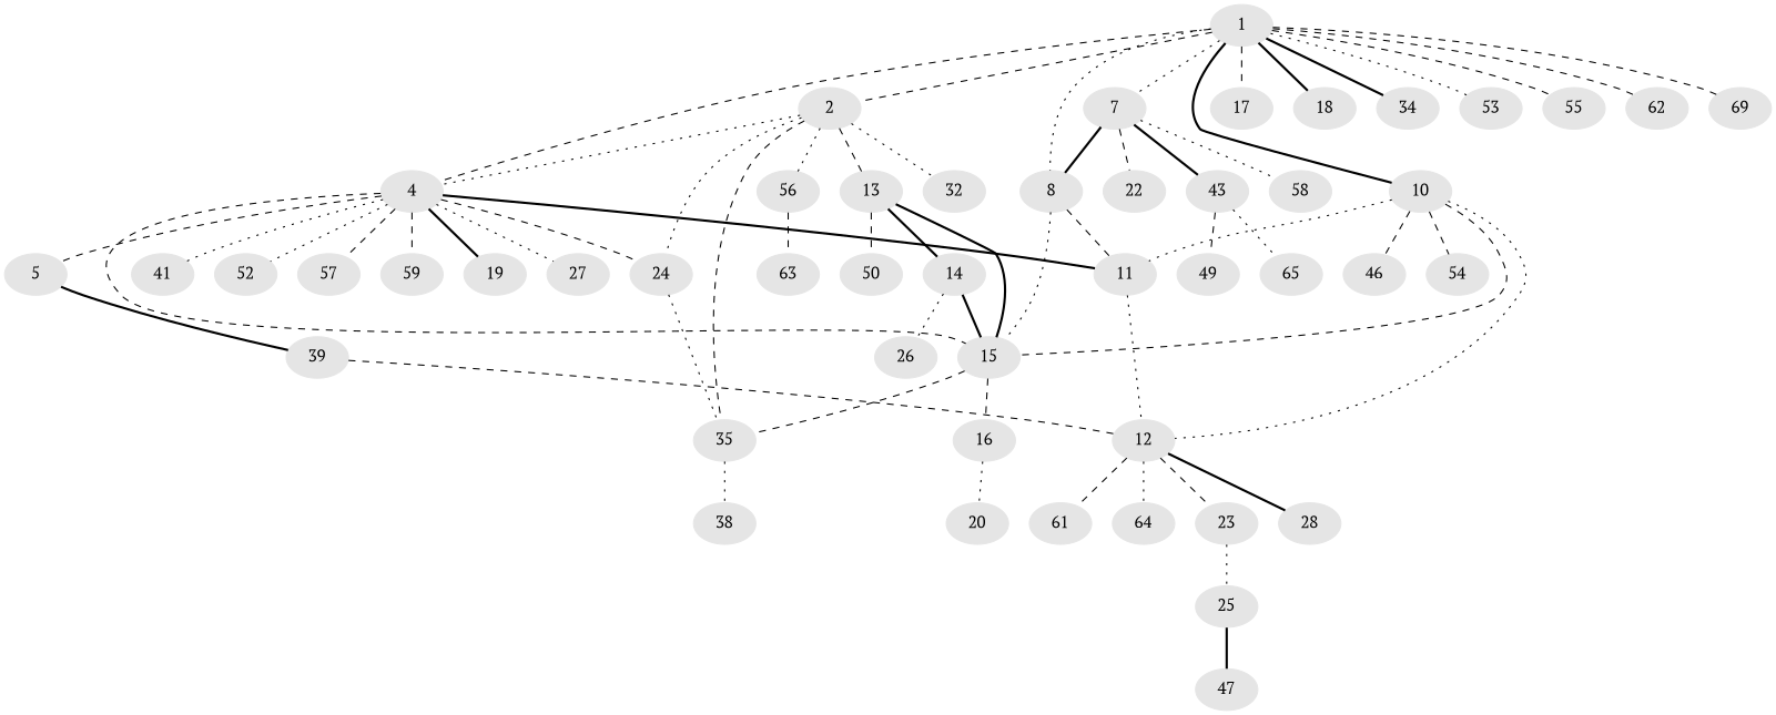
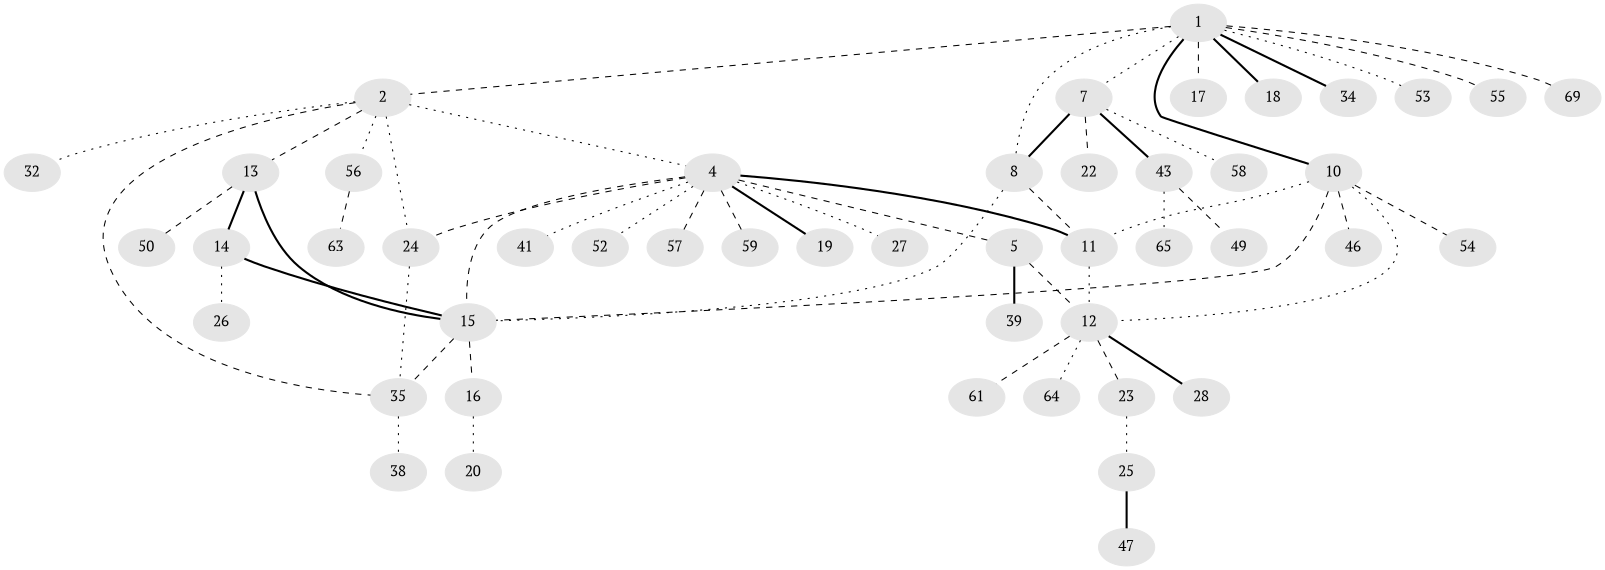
  graph {
    fontname="PT Serif"
    node [color=gray90 fontname="PT Serif" style=filled]
    edge [fontname="PT Serif" style=dashed]
    1 [super="+9"]
    2 [super="+3"]
    4 [super="+6"]
    7 [super="+60"]
    8
    10 [super="+40"]
    17
    18
    34
    53
    55
-   62
    n13 [label=69 super="+69"]
    13 [super="+31"]
    24 [super="+37"]
    32
    35
    56 [super="+68"]
    5 [super="+45"]
    11 [super="+21"]
    15 [super="+48"]
    19 [super="+36"]
    27
    41
    52
    57
    59
    22
    43 [super="+66"]
    58
    12 [super="+29"]
    46
    54
    14
    50
    38
    63
    39
    16 [super="+51"]
    23 [super="+44"]
    28
    61
    64
    49
    65
    25 [super="+42"]
    26 [super="+33"]
    20 [super="+30"]
    47
    1 -- 2 [weight=2]
-   1 -- 4
    1 -- 7 [style=dotted]
    1 -- 8 [style=dotted]
    1 -- 10 [style=bold]
    1 -- 17
    1 -- 18 [style=bold]
    1 -- 34 [style=bold]
    1 -- 53 [style=dotted]
    1 -- 55
-   1 -- 62
    1 -- n13
    2 -- 4 [style=dotted]
    2 -- 13
    2 -- 24 [style=dotted]
    2 -- 32 [style=dotted]
    2 -- 35
    2 -- 56 [style=dotted]
    4 -- 24
    4 -- 5 [weight=2]
    4 -- 11 [style=bold]
    4 -- 15
    4 -- 19 [style=bold]
    4 -- 27 [style=dotted]
    4 -- 41 [style=dotted]
    4 -- 52 [style=dotted]
    4 -- 57
    4 -- 59
    7 -- 8 [style=bold]
    7 -- 22
    7 -- 43 [style=bold]
    7 -- 58 [style=dotted]
    8 -- 11
    8 -- 15 [style=dotted]
    10 -- 11 [style=dotted]
    10 -- 15
    10 -- 12 [style=dotted]
    10 -- 46
    10 -- 54
    13 -- 15 [style=bold]
    13 -- 14 [style=bold]
    13 -- 50
    24 -- 35 [style=dotted]
    35 -- 38 [style=dotted]
    56 -- 63
-   39 -- 12
+   5 -- 12
    5 -- 39 [style=bold]
    11 -- 12 [style=dotted]
    15 -- 35
    15 -- 16
    43 -- 49
    43 -- 65 [style=dotted]
    12 -- 23
    12 -- 28 [style=bold]
    12 -- 61
    12 -- 64 [style=dotted]
    14 -- 15 [style=bold]
    14 -- 26 [style=dotted]
    16 -- 20 [style=dotted]
    23 -- 25 [style=dotted]
    25 -- 47 [style=bold]
  }
